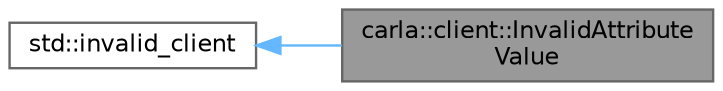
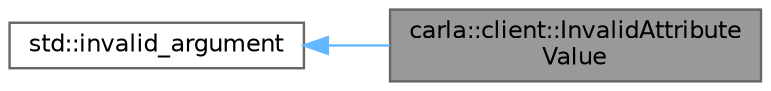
  digraph {
    rankdir=LR
    node [color=gray40 fontname=Helvetica fontsize=10 shape=box style=filled]
    n1 [fillcolor=grey60 fontcolor=black height=0.2 label="carla::client::InvalidAttribute\lValue" width=0.4]
-   n2 [fillcolor=white height=0.2 label="std::invalid_client" width=0.4]
+   n2 [fillcolor=white height=0.2 label="std::invalid_argument" width=0.4]
    n2 -> n1 [color=steelblue1 dir=back fontname=Helvetica fontsize=10 labelfontname=Helvetica labelfontsize=10 style=solid]
  }
